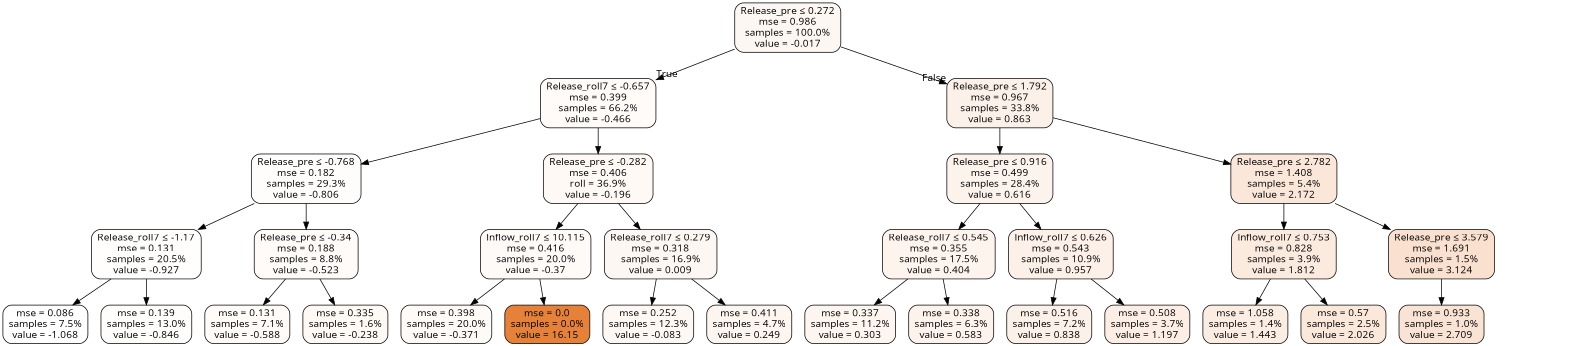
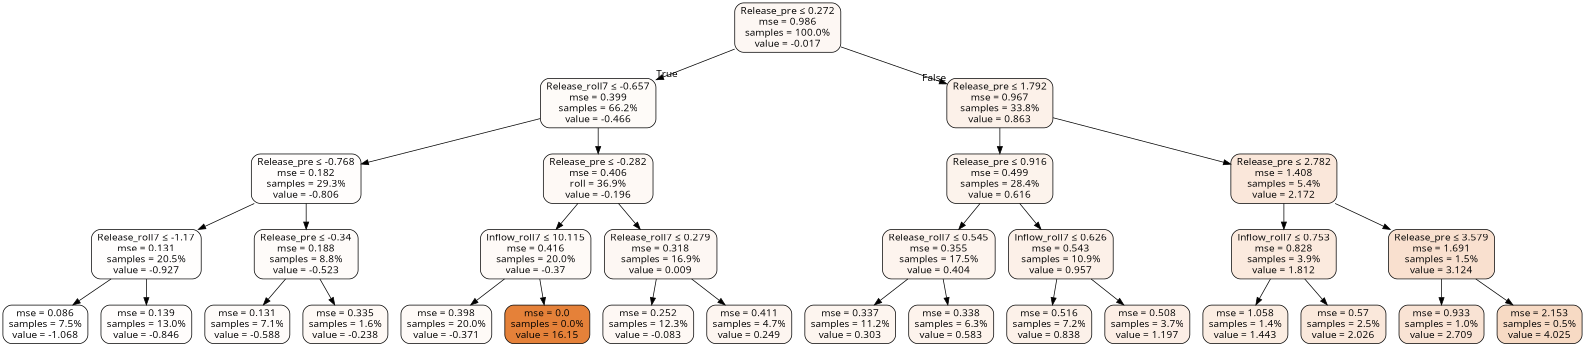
  digraph {
    fontname="Open Sans"
    node [color=black fillcolor="#fdf7f3" fontname="Open Sans" shape=box style="filled, rounded"]
    edge [fontname="Open Sans"]
    n1 [label=<Release_pre &le; 0.272<br/>mse = 0.986<br/>samples = 100.0%<br/>value = -0.017>]
    n2 [fillcolor="#fefbf8" label=<Release_roll7 &le; -0.657<br/>mse = 0.399<br/>samples = 66.2%<br/>value = -0.466>]
    n3 [fillcolor="#fcf1e9" label=<Release_pre &le; 1.792<br/>mse = 0.967<br/>samples = 33.8%<br/>value = 0.863>]
    n4 [fillcolor="#fffdfc" label=<Release_pre &le; -0.768<br/>mse = 0.182<br/>samples = 29.3%<br/>value = -0.806>]
    n5 [fillcolor="#fef9f5" label=<Release_pre &le; -0.282<br/>mse = 0.406<br/>roll = 36.9%<br/>value = -0.196>]
    n6 [fillcolor="#fcf3ec" label=<Release_pre &le; 0.916<br/>mse = 0.499<br/>samples = 28.4%<br/>value = 0.616>]
    n7 [fillcolor="#fae7da" label=<Release_pre &le; 2.782<br/>mse = 1.408<br/>samples = 5.4%<br/>value = 2.172>]
    n8 [fillcolor="#fffefd" label=<Release_roll7 &le; -1.17<br/>mse = 0.131<br/>samples = 20.5%<br/>value = -0.927>]
    n9 [fillcolor="#fefbf9" label=<Release_pre &le; -0.34<br/>mse = 0.188<br/>samples = 8.8%<br/>value = -0.523>]
    n10 [fillcolor="#fefaf7" label=<Inflow_roll7 &le; 10.115<br/>mse = 0.416<br/>samples = 20.0%<br/>value = -0.37>]
    n11 [label=<Release_roll7 &le; 0.279<br/>mse = 0.318<br/>samples = 16.9%<br/>value = 0.009>]
    n12 [fillcolor="#ffffff" label=<mse = 0.086<br/>samples = 7.5%<br/>value = -1.068>]
    n13 [fillcolor="#fffdfc" label=<mse = 0.139<br/>samples = 13.0%<br/>value = -0.846>]
    n14 [fillcolor="#fefbf9" label=<mse = 0.131<br/>samples = 7.1%<br/>value = -0.588>]
    n15 [fillcolor="#fef9f5" label=<mse = 0.335<br/>samples = 1.6%<br/>value = -0.238>]
    n16 [fillcolor="#fefaf7" label=<mse = 0.398<br/>samples = 20.0%<br/>value = -0.371>]
    n17 [fillcolor="#e58139" label=<mse = 0.0<br/>samples = 0.0%<br/>value = 16.15>]
    n18 [fillcolor="#fef8f4" label=<mse = 0.252<br/>samples = 12.3%<br/>value = -0.083>]
    n19 [fillcolor="#fdf5f0" label=<mse = 0.411<br/>samples = 4.7%<br/>value = 0.249>]
    n20 [fillcolor="#fdf4ee" label=<Release_roll7 &le; 0.545<br/>mse = 0.355<br/>samples = 17.5%<br/>value = 0.404>]
    n21 [fillcolor="#fcf0e8" label=<Inflow_roll7 &le; 0.626<br/>mse = 0.543<br/>samples = 10.9%<br/>value = 0.957>]
    n22 [fillcolor="#fbeade" label=<Inflow_roll7 &le; 0.753<br/>mse = 0.828<br/>samples = 3.9%<br/>value = 1.812>]
    n23 [fillcolor="#f9e0cf" label=<Release_pre &le; 3.579<br/>mse = 1.691<br/>samples = 1.5%<br/>value = 3.124>]
    n24 [fillcolor="#fdf5ef" label=<mse = 0.337<br/>samples = 11.2%<br/>value = 0.303>]
    n25 [fillcolor="#fdf3ec" label=<mse = 0.338<br/>samples = 6.3%<br/>value = 0.583>]
    n26 [fillcolor="#fcf1e9" label=<mse = 0.516<br/>samples = 7.2%<br/>value = 0.838>]
    n27 [fillcolor="#fceee5" label=<mse = 0.508<br/>samples = 3.7%<br/>value = 1.197>]
    n28 [fillcolor="#fbede2" label=<mse = 1.058<br/>samples = 1.4%<br/>value = 1.443>]
    n29 [fillcolor="#fae8db" label=<mse = 0.57<br/>samples = 2.5%<br/>value = 2.026>]
    n30 [fillcolor="#f9e3d4" label=<mse = 0.933<br/>samples = 1.0%<br/>value = 2.709>]
+   n31 [fillcolor="#f7dac4" label=<mse = 2.153<br/>samples = 0.5%<br/>value = 4.025>]
    n1 -> n2 [headlabel=True labelangle=45 labeldistance=2.5]
    n1 -> n3 [headlabel=False labelangle=-45 labeldistance=2.5]
    n2 -> n4
    n2 -> n5
    n3 -> n6
    n3 -> n7
    n4 -> n8
    n4 -> n9
    n5 -> n10
    n5 -> n11
    n6 -> n20
    n6 -> n21
    n7 -> n22
    n7 -> n23
    n8 -> n12
    n8 -> n13
    n9 -> n14
    n9 -> n15
    n10 -> n16
    n10 -> n17
    n11 -> n18
    n11 -> n19
    n20 -> n24
    n20 -> n25
    n21 -> n26
    n21 -> n27
    n22 -> n28
    n22 -> n29
    n23 -> n30
+   n23 -> n31
  }
